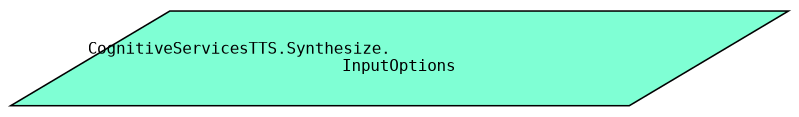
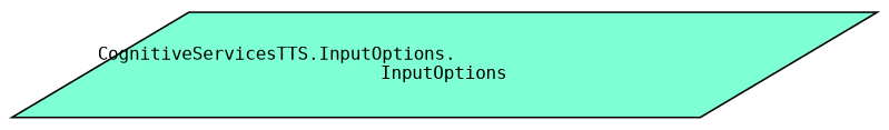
  digraph {
    rankdir=TB
    fontname="DejaVu Sans Mono"
-   n1 [color=black fillcolor=aquamarine fontname="DejaVu Sans Mono" fontsize=10 height=0.2 label="CognitiveServicesTTS.Synthesize.\lInputOptions" shape=parallelogram style=filled width=0.4]
+   n1 [color=black fillcolor=aquamarine fontname="DejaVu Sans Mono" fontsize=10 height=0.2 label="CognitiveServicesTTS.InputOptions.\lInputOptions" shape=parallelogram style=filled width=0.4]
  }
